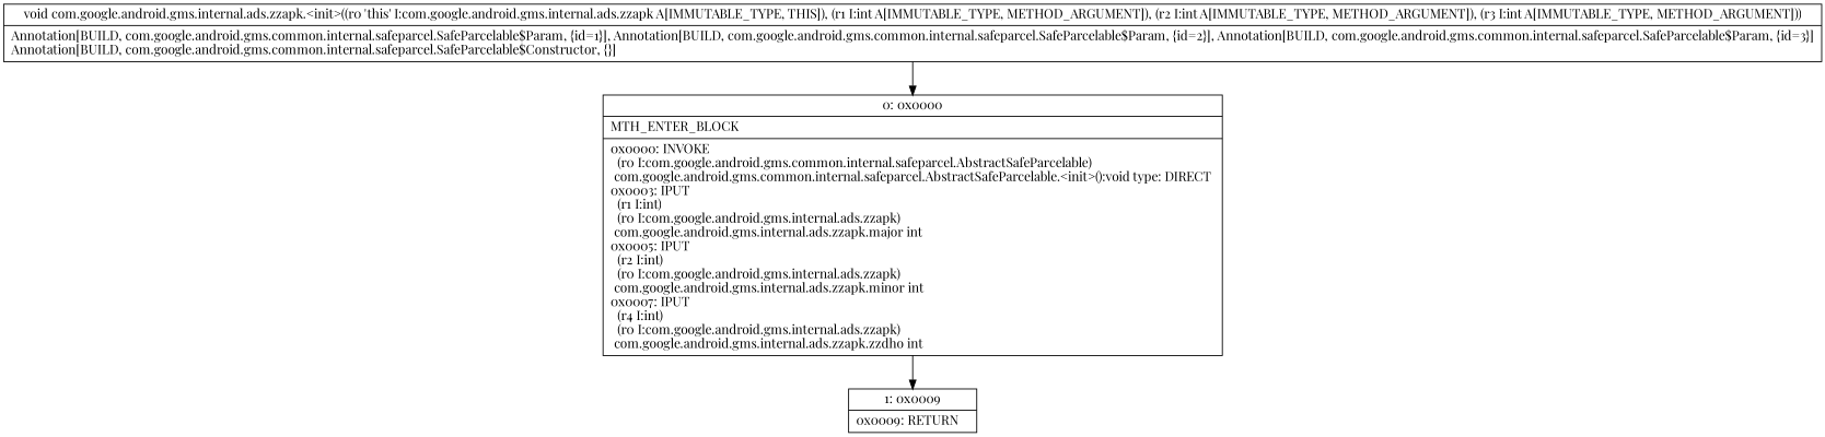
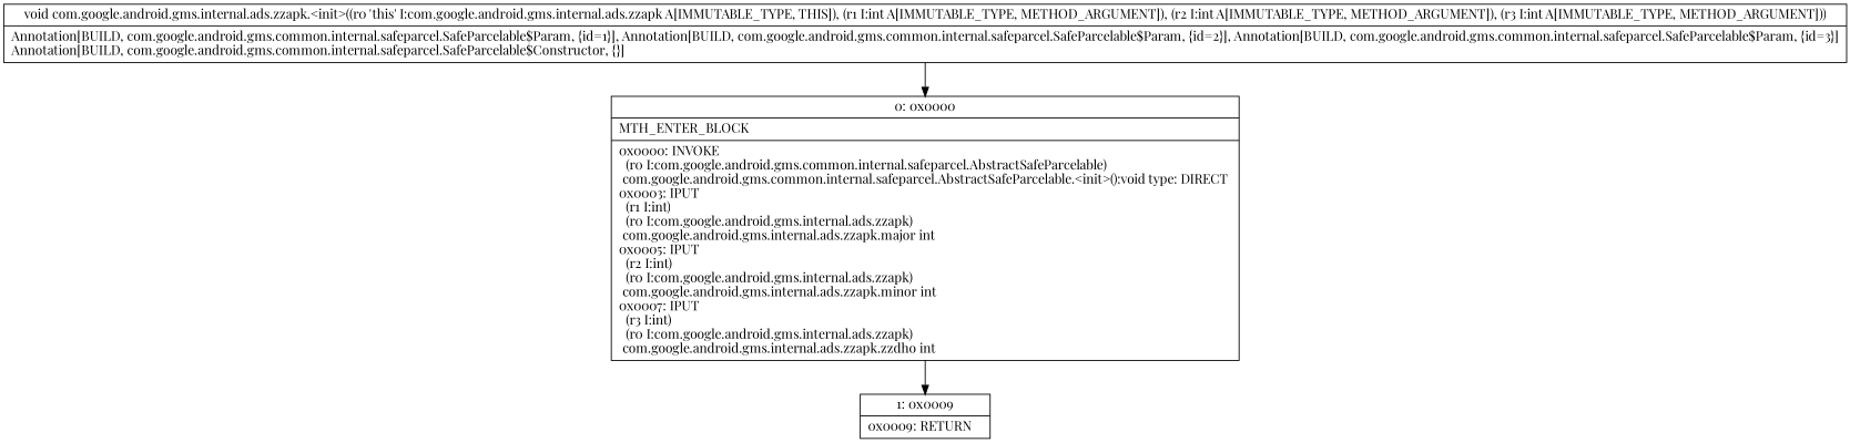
  digraph {
    fontname="Playfair Display"
    node [shape=record fontname="Playfair Display"]
    edge [fontname="Playfair Display"]
-   n1 [label="{0\:\ 0x0000|MTH_ENTER_BLOCK\l|0x0000: INVOKE  \l  (r0 I:com.google.android.gms.common.internal.safeparcel.AbstractSafeParcelable)\l com.google.android.gms.common.internal.safeparcel.AbstractSafeParcelable.\<init\>():void type: DIRECT \l0x0003: IPUT  \l  (r1 I:int)\l  (r0 I:com.google.android.gms.internal.ads.zzapk)\l com.google.android.gms.internal.ads.zzapk.major int \l0x0005: IPUT  \l  (r2 I:int)\l  (r0 I:com.google.android.gms.internal.ads.zzapk)\l com.google.android.gms.internal.ads.zzapk.minor int \l0x0007: IPUT  \l  (r4 I:int)\l  (r0 I:com.google.android.gms.internal.ads.zzapk)\l com.google.android.gms.internal.ads.zzapk.zzdho int \l}"]
+   n1 [label="{0\:\ 0x0000|MTH_ENTER_BLOCK\l|0x0000: INVOKE  \l  (r0 I:com.google.android.gms.common.internal.safeparcel.AbstractSafeParcelable)\l com.google.android.gms.common.internal.safeparcel.AbstractSafeParcelable.\<init\>():void type: DIRECT \l0x0003: IPUT  \l  (r1 I:int)\l  (r0 I:com.google.android.gms.internal.ads.zzapk)\l com.google.android.gms.internal.ads.zzapk.major int \l0x0005: IPUT  \l  (r2 I:int)\l  (r0 I:com.google.android.gms.internal.ads.zzapk)\l com.google.android.gms.internal.ads.zzapk.minor int \l0x0007: IPUT  \l  (r3 I:int)\l  (r0 I:com.google.android.gms.internal.ads.zzapk)\l com.google.android.gms.internal.ads.zzapk.zzdho int \l}"]
    n2 [label="{1\:\ 0x0009|0x0009: RETURN   \l}"]
    n3 [label="{void com.google.android.gms.internal.ads.zzapk.\<init\>((r0 'this' I:com.google.android.gms.internal.ads.zzapk A[IMMUTABLE_TYPE, THIS]), (r1 I:int A[IMMUTABLE_TYPE, METHOD_ARGUMENT]), (r2 I:int A[IMMUTABLE_TYPE, METHOD_ARGUMENT]), (r3 I:int A[IMMUTABLE_TYPE, METHOD_ARGUMENT]))  | Annotation[BUILD, com.google.android.gms.common.internal.safeparcel.SafeParcelable$Param, \{id=1\}], Annotation[BUILD, com.google.android.gms.common.internal.safeparcel.SafeParcelable$Param, \{id=2\}], Annotation[BUILD, com.google.android.gms.common.internal.safeparcel.SafeParcelable$Param, \{id=3\}]\lAnnotation[BUILD, com.google.android.gms.common.internal.safeparcel.SafeParcelable$Constructor, \{\}]\l}"]
    n1 -> n2
    n3 -> n1
  }
